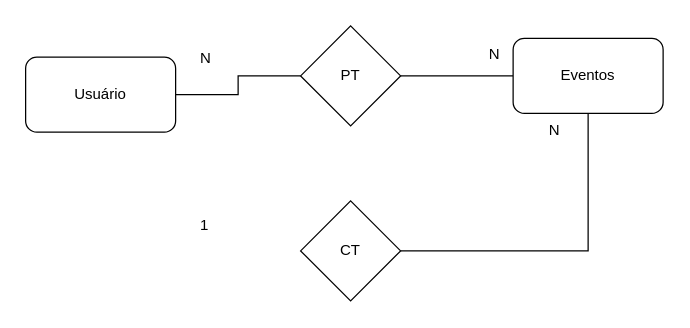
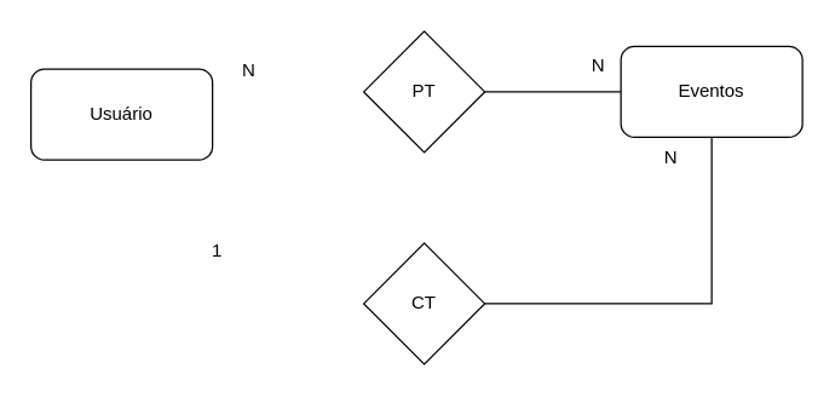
  <mxCell id="0" />
  <mxCell id="1" parent="0" />
- <mxCell id="2" style="edgeStyle=orthogonalEdgeStyle;rounded=0;orthogonalLoop=1;jettySize=auto;html=1;endArrow=none;endFill=0;" parent="1" source="3" target="5" edge="1"><mxGeometry relative="1" as="geometry" /></mxCell>
  <mxCell id="3" value="Usuário" style="rounded=1;whiteSpace=wrap;html=1;" parent="1" vertex="1"><mxGeometry x="20" y="45" width="120" height="60" as="geometry" /></mxCell>
  <mxCell id="4" style="edgeStyle=orthogonalEdgeStyle;rounded=0;orthogonalLoop=1;jettySize=auto;html=1;endArrow=none;endFill=0;" parent="1" source="5" target="7" edge="1"><mxGeometry relative="1" as="geometry" /></mxCell>
  <mxCell id="5" value="PT" style="rhombus;whiteSpace=wrap;html=1;" parent="1" vertex="1"><mxGeometry x="240" y="20" width="80" height="80" as="geometry" /></mxCell>
  <mxCell id="6" style="edgeStyle=orthogonalEdgeStyle;rounded=0;orthogonalLoop=1;jettySize=auto;html=1;endArrow=none;endFill=0;" parent="1" source="7" target="8" edge="1"><mxGeometry relative="1" as="geometry"><Array as="points"><mxPoint x="470" y="200" /></Array></mxGeometry></mxCell>
  <mxCell id="7" value="Eventos" style="rounded=1;whiteSpace=wrap;html=1;" parent="1" vertex="1"><mxGeometry x="410" y="30" width="120" height="60" as="geometry" /></mxCell>
  <mxCell id="8" value="CT" style="rhombus;whiteSpace=wrap;html=1;" parent="1" vertex="1"><mxGeometry x="240" y="160" width="80" height="80" as="geometry" /></mxCell>
  <mxCell id="9" value="N" style="text;html=1;resizable=0;points=[];autosize=1;align=left;verticalAlign=top;spacingTop=-4;" parent="1" vertex="1"><mxGeometry x="158" y="36" width="20" height="20" as="geometry" /></mxCell>
  <mxCell id="10" value="N" style="text;html=1;resizable=0;points=[];autosize=1;align=left;verticalAlign=top;spacingTop=-4;" parent="1" vertex="1"><mxGeometry x="389" y="33" width="20" height="20" as="geometry" /></mxCell>
- <mxCell id="11" value="1" style="text;html=1;resizable=0;points=[];autosize=1;align=left;verticalAlign=top;spacingTop=-4;" parent="1" vertex="1"><mxGeometry x="158" y="170" width="20" height="20" as="geometry" /></mxCell>
+ <mxCell id="11" value="1" style="text;html=1;resizable=0;points=[];autosize=1;align=left;verticalAlign=top;spacingTop=-4;" parent="1" vertex="1"><mxGeometry x="138" y="155" width="20" height="20" as="geometry" /></mxCell>
  <mxCell id="12" value="N" style="text;html=1;resizable=0;points=[];autosize=1;align=left;verticalAlign=top;spacingTop=-4;" parent="1" vertex="1"><mxGeometry x="437" y="94" width="20" height="20" as="geometry" /></mxCell>
